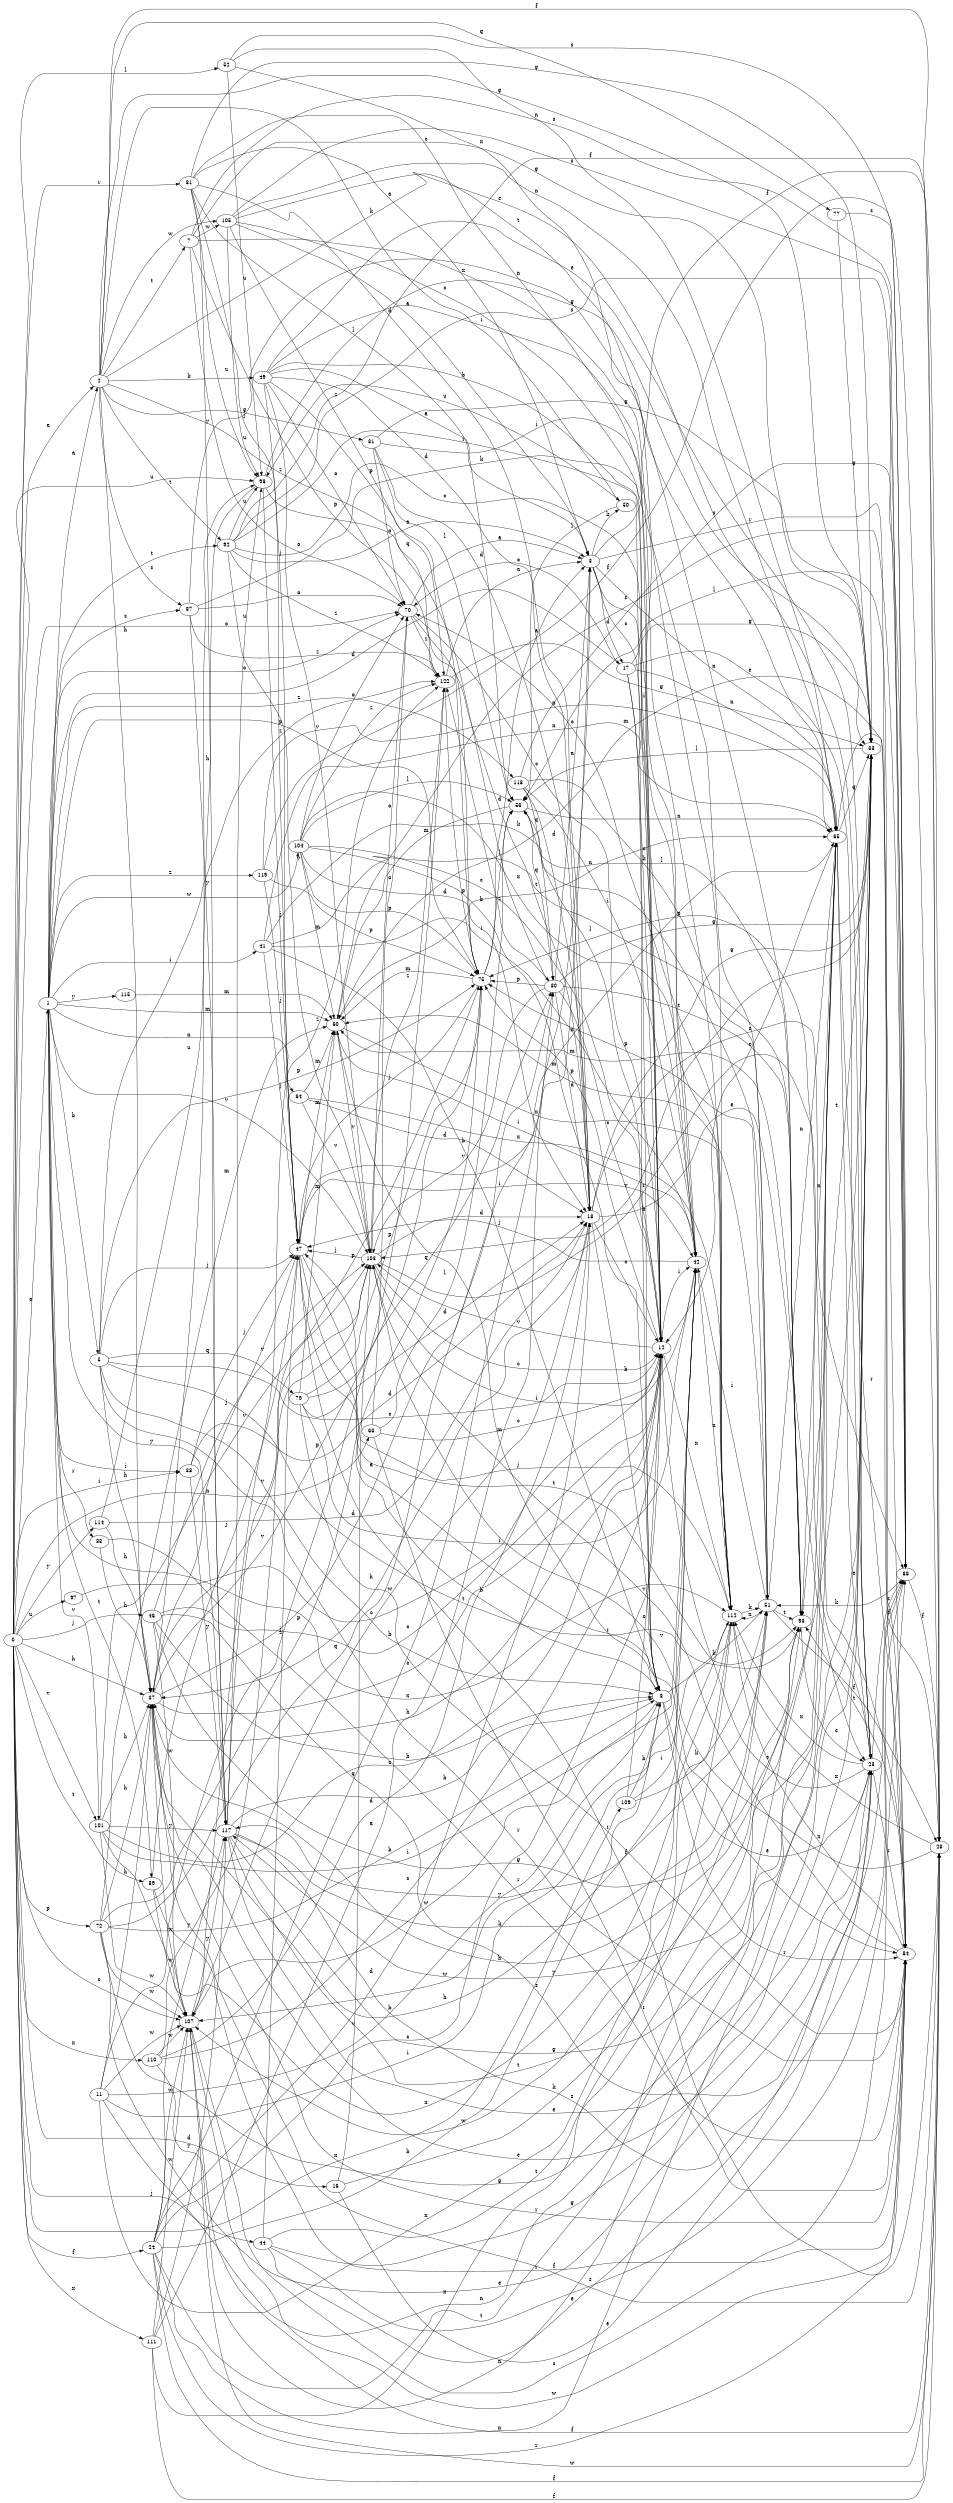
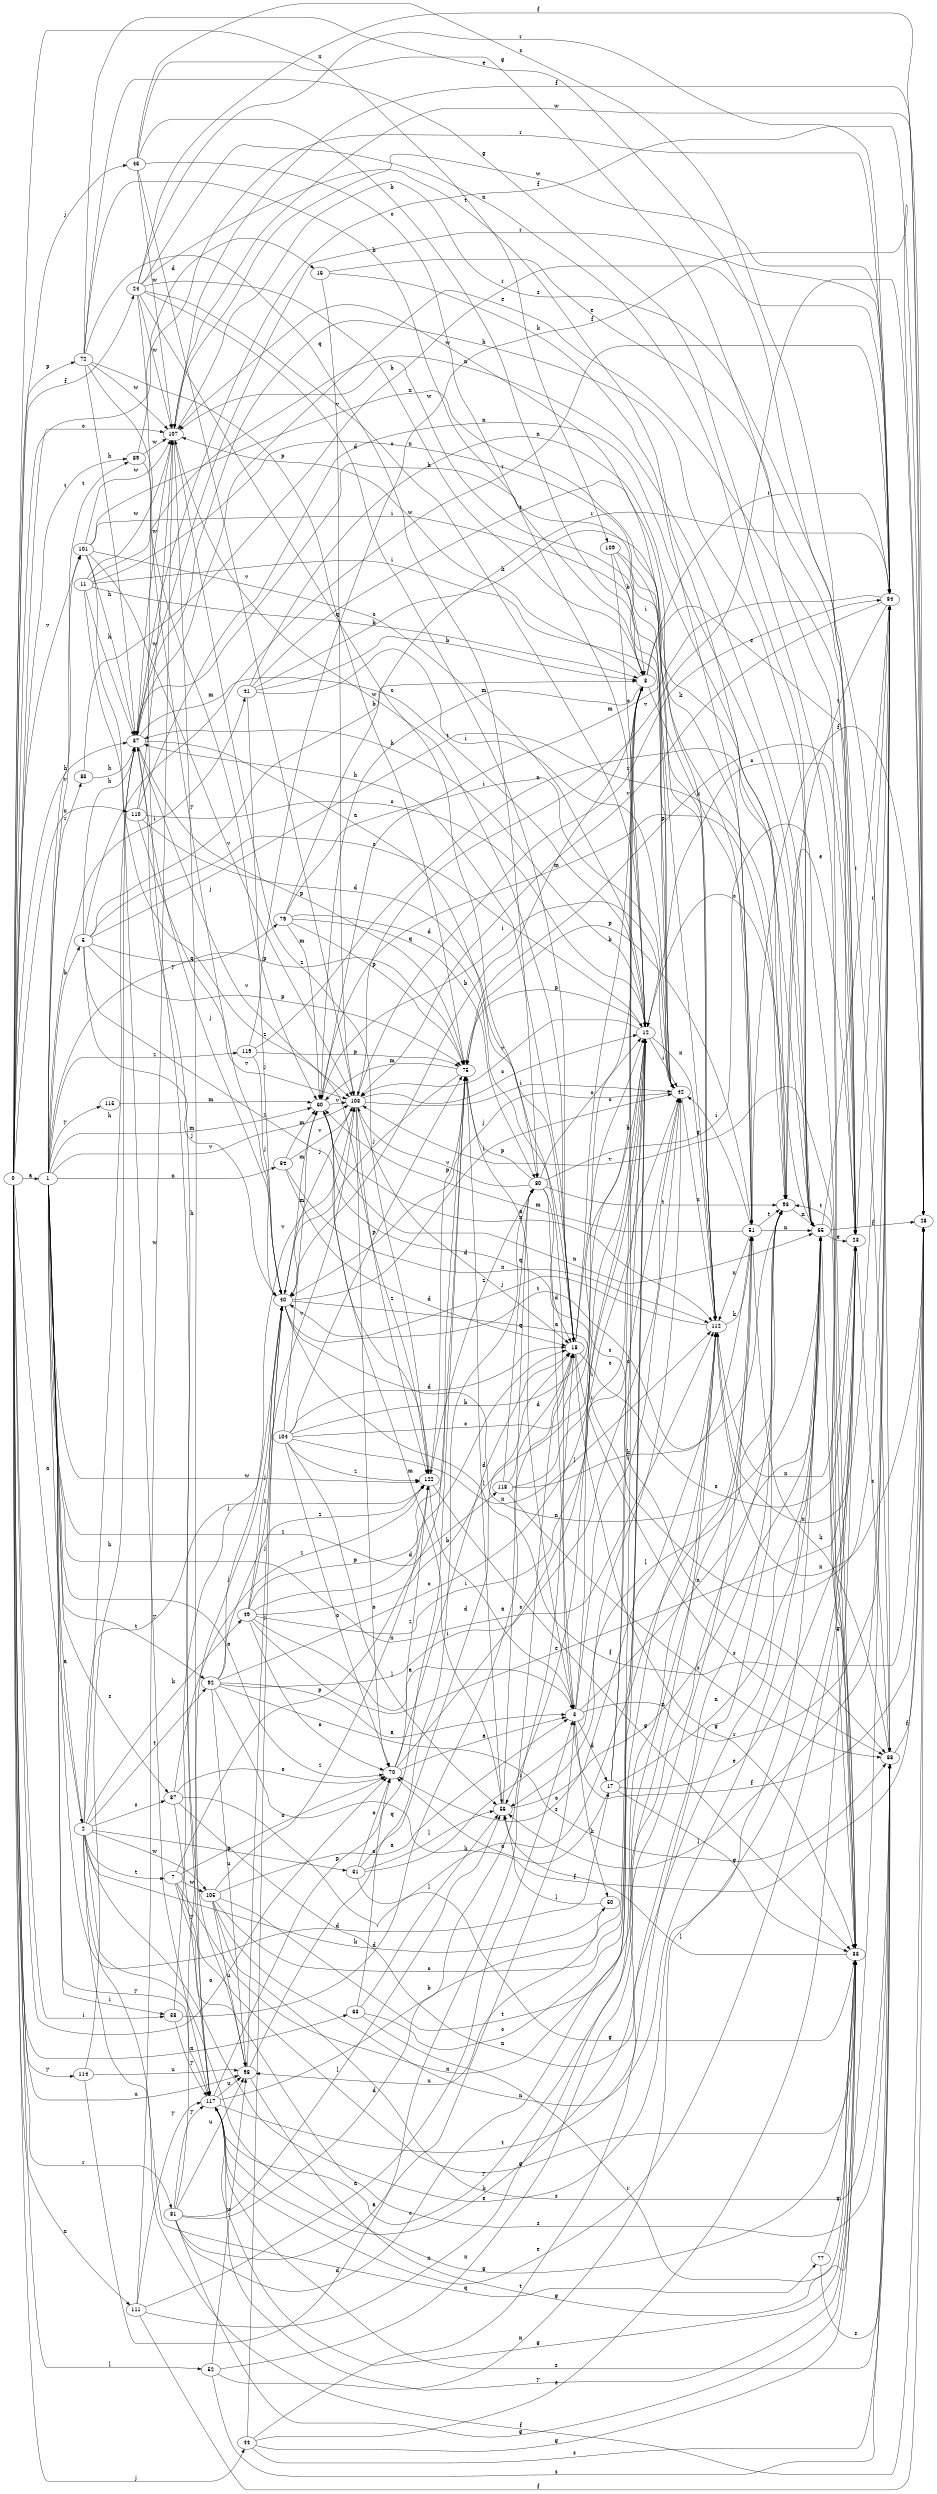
  strict digraph {
    rankdir=LR
    0
    1
    2
    16
    n5 [label=24]
    37
    38
    44
    46
    52
    63
    70
    72
    81
    89
-   97
    98
    101
    109
    110
    111
    114
    107
    5
    17
    41
    60
    64
    75
    83
    87
    92
    103
    104
    112
    115
    117
    118
    119
    7
    23
    28
    31
    33
    49
    50
    77
    105
    122
    11
    42
    65
    8
    51
    12
    84
    93
    18
    80
    3
-   47
+   47 [label=40]
    88
    56
    79
    0 -> 1 [label=a]
    0 -> 2 [label=a]
    0 -> 16 [label=d]
    0 -> n5 [label=f]
    0 -> 37 [label=h]
    0 -> 38 [label=i]
    0 -> 44 [label=j]
    0 -> 46 [label=j]
    0 -> 52 [label=l]
    0 -> 63 [label=n]
    0 -> 70 [label=o]
    0 -> 72 [label=p]
    0 -> 81 [label=r]
    0 -> 89 [label=t]
-   0 -> 97 [label=u]
    0 -> 98 [label=u]
    0 -> 101 [label=v]
    0 -> 109 [label=x]
    0 -> 110 [label=x]
    0 -> 111 [label=x]
    0 -> 114 [label=y]
    0 -> 107 [label=c]
    1 -> 2 [label=a]
    1 -> 38 [label=i]
    1 -> 70 [label=o]
    1 -> 89 [label=t]
    1 -> 101 [label=v]
    1 -> 5 [label=b]
    1 -> 17 [label=d]
    1 -> 41 [label=i]
    1 -> 60 [label=m]
    1 -> 64 [label=n]
    1 -> 75 [label=p]
    1 -> 83 [label=r]
    1 -> 87 [label=s]
    1 -> 92 [label=t]
    1 -> 103 [label=v]
-   1 -> 104 [label=w]
+   1 -> 122 [label=w]
    1 -> 112 [label=x]
    1 -> 115 [label=y]
    1 -> 117 [label=y]
    1 -> 118 [label=z]
    1 -> 119 [label=z]
    2 -> 37 [label=h]
    2 -> 87 [label=s]
    2 -> 92 [label=t]
    2 -> 7 [label=t]
    2 -> 23 [label=e]
    2 -> 28 [label=f]
    2 -> 31 [label=g]
    2 -> 33 [label=g]
    2 -> 49 [label=k]
    2 -> 50 [label=k]
    2 -> 77 [label=q]
    2 -> 105 [label=w]
    2 -> 122 [label=z]
    16 -> 103 [label=v]
    16 -> 23 [label=e]
    16 -> 51 [label=k]
    n5 -> 107 [label=w]
    n5 -> 117 [label=y]
    n5 -> 28 [label=f]
    n5 -> 65 [label=n]
    n5 -> 8 [label=b]
    n5 -> 12 [label=c]
    n5 -> 84 [label=r]
    n5 -> 93 [label=t]
    n5 -> 18 [label=d]
    n5 -> 80 [label=q]
    37 -> 107 [label=w]
    37 -> 75 [label=p]
    37 -> 103 [label=v]
    37 -> 23 [label=e]
    37 -> 28 [label=f]
    37 -> 12 [label=c]
    37 -> 84 [label=r]
    37 -> 3 [label=a]
    37 -> 47 [label=j]
    38 -> 117 [label=y]
    38 -> 18 [label=d]
    38 -> 47 [label=j]
    44 -> 23 [label=e]
    44 -> 33 [label=g]
    44 -> 93 [label=t]
    44 -> 47 [label=j]
    44 -> 88 [label=s]
    46 -> 107 [label=w]
    46 -> 103 [label=v]
    46 -> 33 [label=g]
    46 -> 8 [label=b]
    46 -> 12 [label=c]
    46 -> 88 [label=s]
    52 -> 98 [label=u]
    52 -> 112 [label=x]
    52 -> 65 [label=n]
    52 -> 88 [label=s]
    63 -> 70 [label=o]
    63 -> 12 [label=c]
    63 -> 84 [label=r]
    63 -> 56 [label=l]
    70 -> 122 [label=z]
    70 -> 12 [label=c]
    70 -> 18 [label=d]
    70 -> 3 [label=a]
    72 -> 37 [label=h]
    72 -> 107 [label=w]
    72 -> 60 [label=m]
    72 -> 75 [label=p]
    72 -> 23 [label=e]
    72 -> 33 [label=g]
    72 -> 8 [label=b]
    72 -> 80 [label=q]
    81 -> 98 [label=u]
    81 -> 117 [label=y]
    81 -> 33 [label=g]
    81 -> 12 [label=c]
    81 -> 18 [label=d]
    81 -> 3 [label=a]
    81 -> 47 [label=j]
    81 -> 56 [label=l]
    89 -> 107 [label=w]
    89 -> 84 [label=r]
    89 -> 47 [label=j]
-   97 -> 12 [label=c]
    98 -> 37 [label=h]
    98 -> 33 [label=g]
    98 -> 80 [label=q]
    98 -> 47 [label=j]
    101 -> 37 [label=h]
    101 -> 107 [label=w]
    101 -> 103 [label=v]
    101 -> 112 [label=x]
    101 -> 117 [label=y]
    101 -> 42 [label=i]
    101 -> 12 [label=c]
    109 -> 42 [label=i]
    109 -> 8 [label=b]
    109 -> 51 [label=k]
    109 -> 12 [label=c]
    110 -> 107 [label=w]
    110 -> 103 [label=v]
    110 -> 65 [label=n]
    110 -> 12 [label=c]
    110 -> 18 [label=d]
    111 -> 107 [label=w]
    111 -> 112 [label=x]
    111 -> 117 [label=y]
    111 -> 28 [label=f]
    111 -> 3 [label=a]
    114 -> 37 [label=h]
    114 -> 98 [label=u]
    114 -> 18 [label=d]
    107 -> 117 [label=y]
    107 -> 28 [label=f]
    107 -> 122 [label=z]
    107 -> 88 [label=s]
    5 -> 37 [label=h]
    5 -> 75 [label=p]
    5 -> 122 [label=z]
    5 -> 8 [label=b]
    5 -> 12 [label=c]
    5 -> 84 [label=r]
    5 -> 93 [label=t]
    5 -> 47 [label=j]
    5 -> 79 [label=q]
    17 -> 70 [label=o]
    17 -> 23 [label=e]
    17 -> 33 [label=g]
    17 -> 65 [label=n]
    17 -> 8 [label=b]
    17 -> 12 [label=c]
    41 -> 42 [label=i]
    41 -> 65 [label=n]
    41 -> 8 [label=b]
    41 -> 51 [label=k]
    41 -> 93 [label=t]
    41 -> 47 [label=j]
    60 -> 103 [label=v]
    60 -> 112 [label=x]
    60 -> 42 [label=i]
    60 -> 65 [label=n]
    60 -> 88 [label=s]
    64 -> 60 [label=m]
    64 -> 103 [label=v]
    64 -> 112 [label=x]
    64 -> 18 [label=d]
    75 -> 60 [label=m]
    75 -> 3 [label=a]
    75 -> 47 [label=j]
    75 -> 56 [label=l]
    83 -> 37 [label=h]
    83 -> 84 [label=r]
    87 -> 70 [label=o]
    87 -> 117 [label=y]
    87 -> 122 [label=z]
    87 -> 65 [label=n]
    87 -> 51 [label=k]
    92 -> 98 [label=u]
    92 -> 103 [label=v]
    92 -> 28 [label=f]
    92 -> 122 [label=z]
    92 -> 42 [label=i]
    92 -> 12 [label=c]
    92 -> 3 [label=a]
    92 -> 88 [label=s]
    103 -> 70 [label=o]
    103 -> 122 [label=z]
    103 -> 42 [label=i]
    103 -> 12 [label=c]
    103 -> 84 [label=r]
    103 -> 18 [label=d]
    103 -> 47 [label=j]
    104 -> 70 [label=o]
    104 -> 60 [label=m]
    104 -> 75 [label=p]
    104 -> 112 [label=x]
    104 -> 122 [label=z]
    104 -> 8 [label=b]
    104 -> 12 [label=c]
    104 -> 18 [label=d]
    104 -> 56 [label=l]
    112 -> 37 [label=h]
    112 -> 70 [label=o]
    112 -> 107 [label=w]
    112 -> 51 [label=k]
    112 -> 47 [label=j]
    115 -> 60 [label=m]
    117 -> 98 [label=u]
    117 -> 75 [label=p]
    117 -> 23 [label=e]
    117 -> 33 [label=g]
    117 -> 8 [label=b]
    117 -> 51 [label=k]
    117 -> 93 [label=t]
    117 -> 88 [label=s]
    118 -> 42 [label=i]
    118 -> 51 [label=k]
    118 -> 18 [label=d]
    118 -> 80 [label=q]
    118 -> 88 [label=s]
    119 -> 75 [label=p]
    119 -> 28 [label=f]
    119 -> 65 [label=n]
    119 -> 47 [label=j]
    7 -> 70 [label=o]
    7 -> 75 [label=p]
    7 -> 112 [label=x]
    7 -> 33 [label=g]
    7 -> 105 [label=w]
    7 -> 88 [label=s]
    23 -> 75 [label=p]
    23 -> 112 [label=x]
    23 -> 12 [label=c]
    23 -> 84 [label=r]
    23 -> 88 [label=s]
    28 -> 107 [label=w]
    28 -> 103 [label=v]
    28 -> 112 [label=x]
    31 -> 70 [label=o]
    31 -> 33 [label=g]
    31 -> 42 [label=i]
    31 -> 18 [label=d]
    31 -> 56 [label=l]
    33 -> 103 [label=v]
    33 -> 117 [label=y]
    33 -> 93 [label=t]
    33 -> 56 [label=l]
    49 -> 70 [label=o]
    49 -> 75 [label=p]
    49 -> 103 [label=v]
    49 -> 23 [label=e]
    49 -> 42 [label=i]
    49 -> 8 [label=b]
    49 -> 18 [label=d]
    49 -> 3 [label=a]
    49 -> 47 [label=j]
    50 -> 98 [label=u]
    50 -> 56 [label=l]
    77 -> 33 [label=g]
    77 -> 88 [label=s]
    105 -> 98 [label=u]
    105 -> 122 [label=z]
    105 -> 65 [label=n]
    105 -> 12 [label=c]
    105 -> 93 [label=t]
    105 -> 3 [label=a]
    105 -> 88 [label=s]
    122 -> 75 [label=p]
    122 -> 33 [label=g]
    122 -> 3 [label=a]
    11 -> 37 [label=h]
    11 -> 107 [label=w]
    11 -> 112 [label=x]
    11 -> 122 [label=z]
    11 -> 42 [label=i]
    11 -> 65 [label=n]
    11 -> 8 [label=b]
    42 -> 107 [label=w]
    42 -> 112 [label=x]
    42 -> 47 [label=j]
    65 -> 37 [label=h]
    65 -> 23 [label=e]
    65 -> 28 [label=f]
    65 -> 33 [label=g]
    65 -> 12 [label=c]
    65 -> 84 [label=r]
    8 -> 107 [label=w]
    8 -> 60 [label=m]
    8 -> 23 [label=e]
    8 -> 51 [label=k]
    8 -> 84 [label=r]
    51 -> 60 [label=m]
    51 -> 75 [label=p]
    51 -> 112 [label=x]
    51 -> 117 [label=y]
    51 -> 28 [label=f]
    51 -> 42 [label=i]
    51 -> 65 [label=n]
    51 -> 93 [label=t]
    12 -> 37 [label=h]
    12 -> 75 [label=p]
    12 -> 103 [label=v]
    12 -> 112 [label=x]
    12 -> 42 [label=i]
    12 -> 56 [label=l]
    84 -> 107 [label=w]
    84 -> 60 [label=m]
    84 -> 103 [label=v]
    84 -> 112 [label=x]
    84 -> 93 [label=t]
    84 -> 56 [label=l]
    93 -> 60 [label=m]
    93 -> 23 [label=e]
    93 -> 65 [label=n]
    93 -> 56 [label=l]
    18 -> 37 [label=h]
    18 -> 107 [label=w]
    18 -> 23 [label=e]
    18 -> 33 [label=g]
    18 -> 8 [label=b]
    18 -> 12 [label=c]
    18 -> 88 [label=s]
    80 -> 75 [label=p]
    80 -> 103 [label=v]
    80 -> 33 [label=g]
    80 -> 122 [label=z]
    80 -> 12 [label=c]
    80 -> 93 [label=t]
    80 -> 18 [label=d]
    80 -> 3 [label=a]
    3 -> 17 [label=d]
    3 -> 28 [label=f]
    3 -> 50 [label=k]
    3 -> 42 [label=i]
    3 -> 65 [label=n]
    3 -> 12 [label=c]
    3 -> 84 [label=r]
    47 -> 60 [label=m]
    47 -> 28 [label=f]
    47 -> 42 [label=i]
    47 -> 65 [label=n]
    47 -> 8 [label=b]
    47 -> 84 [label=r]
    47 -> 93 [label=t]
    88 -> 28 [label=f]
    88 -> 51 [label=k]
    56 -> 60 [label=m]
    56 -> 65 [label=n]
    56 -> 80 [label=q]
    79 -> 60 [label=m]
    79 -> 75 [label=p]
    79 -> 42 [label=i]
    79 -> 84 [label=r]
    79 -> 18 [label=d]
    79 -> 80 [label=q]
  }
